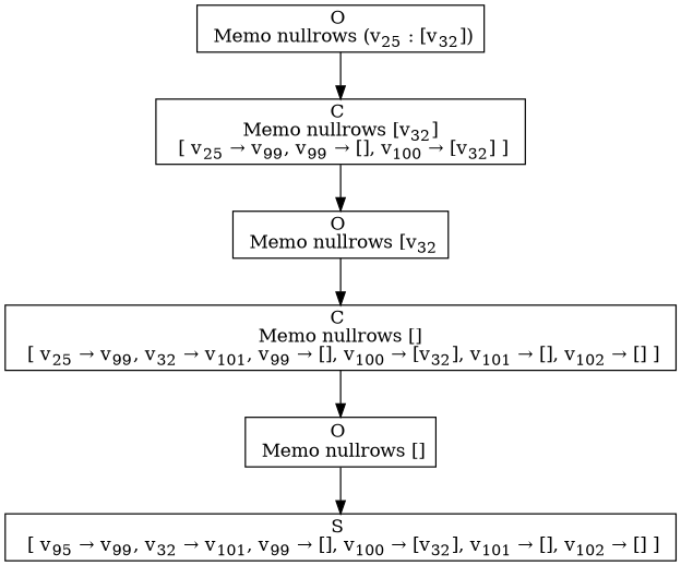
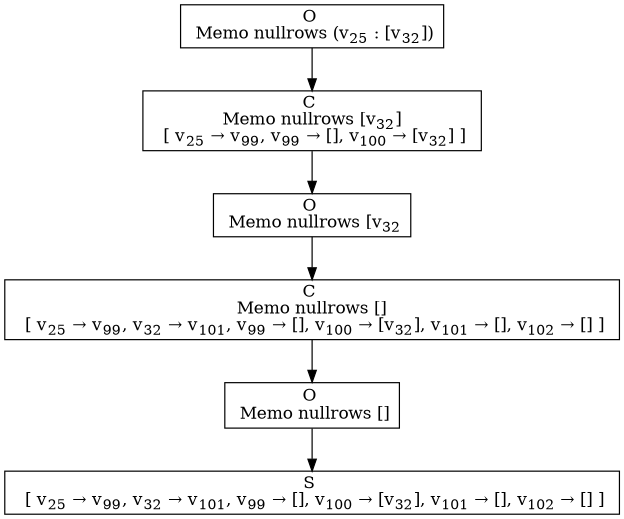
  digraph {
    rankdir=TB
    node [fillcolor=white shape=box style=filled]
    n1 [label=<O <BR/> Memo nullrows (v<SUB>25</SUB> : [v<SUB>32</SUB>])>]
    n2 [label=<C <BR/> Memo nullrows [v<SUB>32</SUB>] <BR/>  [ v<SUB>25</SUB> &rarr; v<SUB>99</SUB>, v<SUB>99</SUB> &rarr; [], v<SUB>100</SUB> &rarr; [v<SUB>32</SUB>] ] >]
    n3 [label=<O <BR/> Memo nullrows [v<SUB>32</SUB>]>]
    n4 [label=<C <BR/> Memo nullrows [] <BR/>  [ v<SUB>25</SUB> &rarr; v<SUB>99</SUB>, v<SUB>32</SUB> &rarr; v<SUB>101</SUB>, v<SUB>99</SUB> &rarr; [], v<SUB>100</SUB> &rarr; [v<SUB>32</SUB>], v<SUB>101</SUB> &rarr; [], v<SUB>102</SUB> &rarr; [] ] >]
    n5 [label=<O <BR/> Memo nullrows []>]
-   n6 [label=<S <BR/>  [ v<SUB>95</SUB> &rarr; v<SUB>99</SUB>, v<SUB>32</SUB> &rarr; v<SUB>101</SUB>, v<SUB>99</SUB> &rarr; [], v<SUB>100</SUB> &rarr; [v<SUB>32</SUB>], v<SUB>101</SUB> &rarr; [], v<SUB>102</SUB> &rarr; [] ] >]
+   n6 [label=<S <BR/>  [ v<SUB>25</SUB> &rarr; v<SUB>99</SUB>, v<SUB>32</SUB> &rarr; v<SUB>101</SUB>, v<SUB>99</SUB> &rarr; [], v<SUB>100</SUB> &rarr; [v<SUB>32</SUB>], v<SUB>101</SUB> &rarr; [], v<SUB>102</SUB> &rarr; [] ] >]
    n1 -> n2
    n2 -> n3
    n3 -> n4
    n4 -> n5
    n5 -> n6
  }
